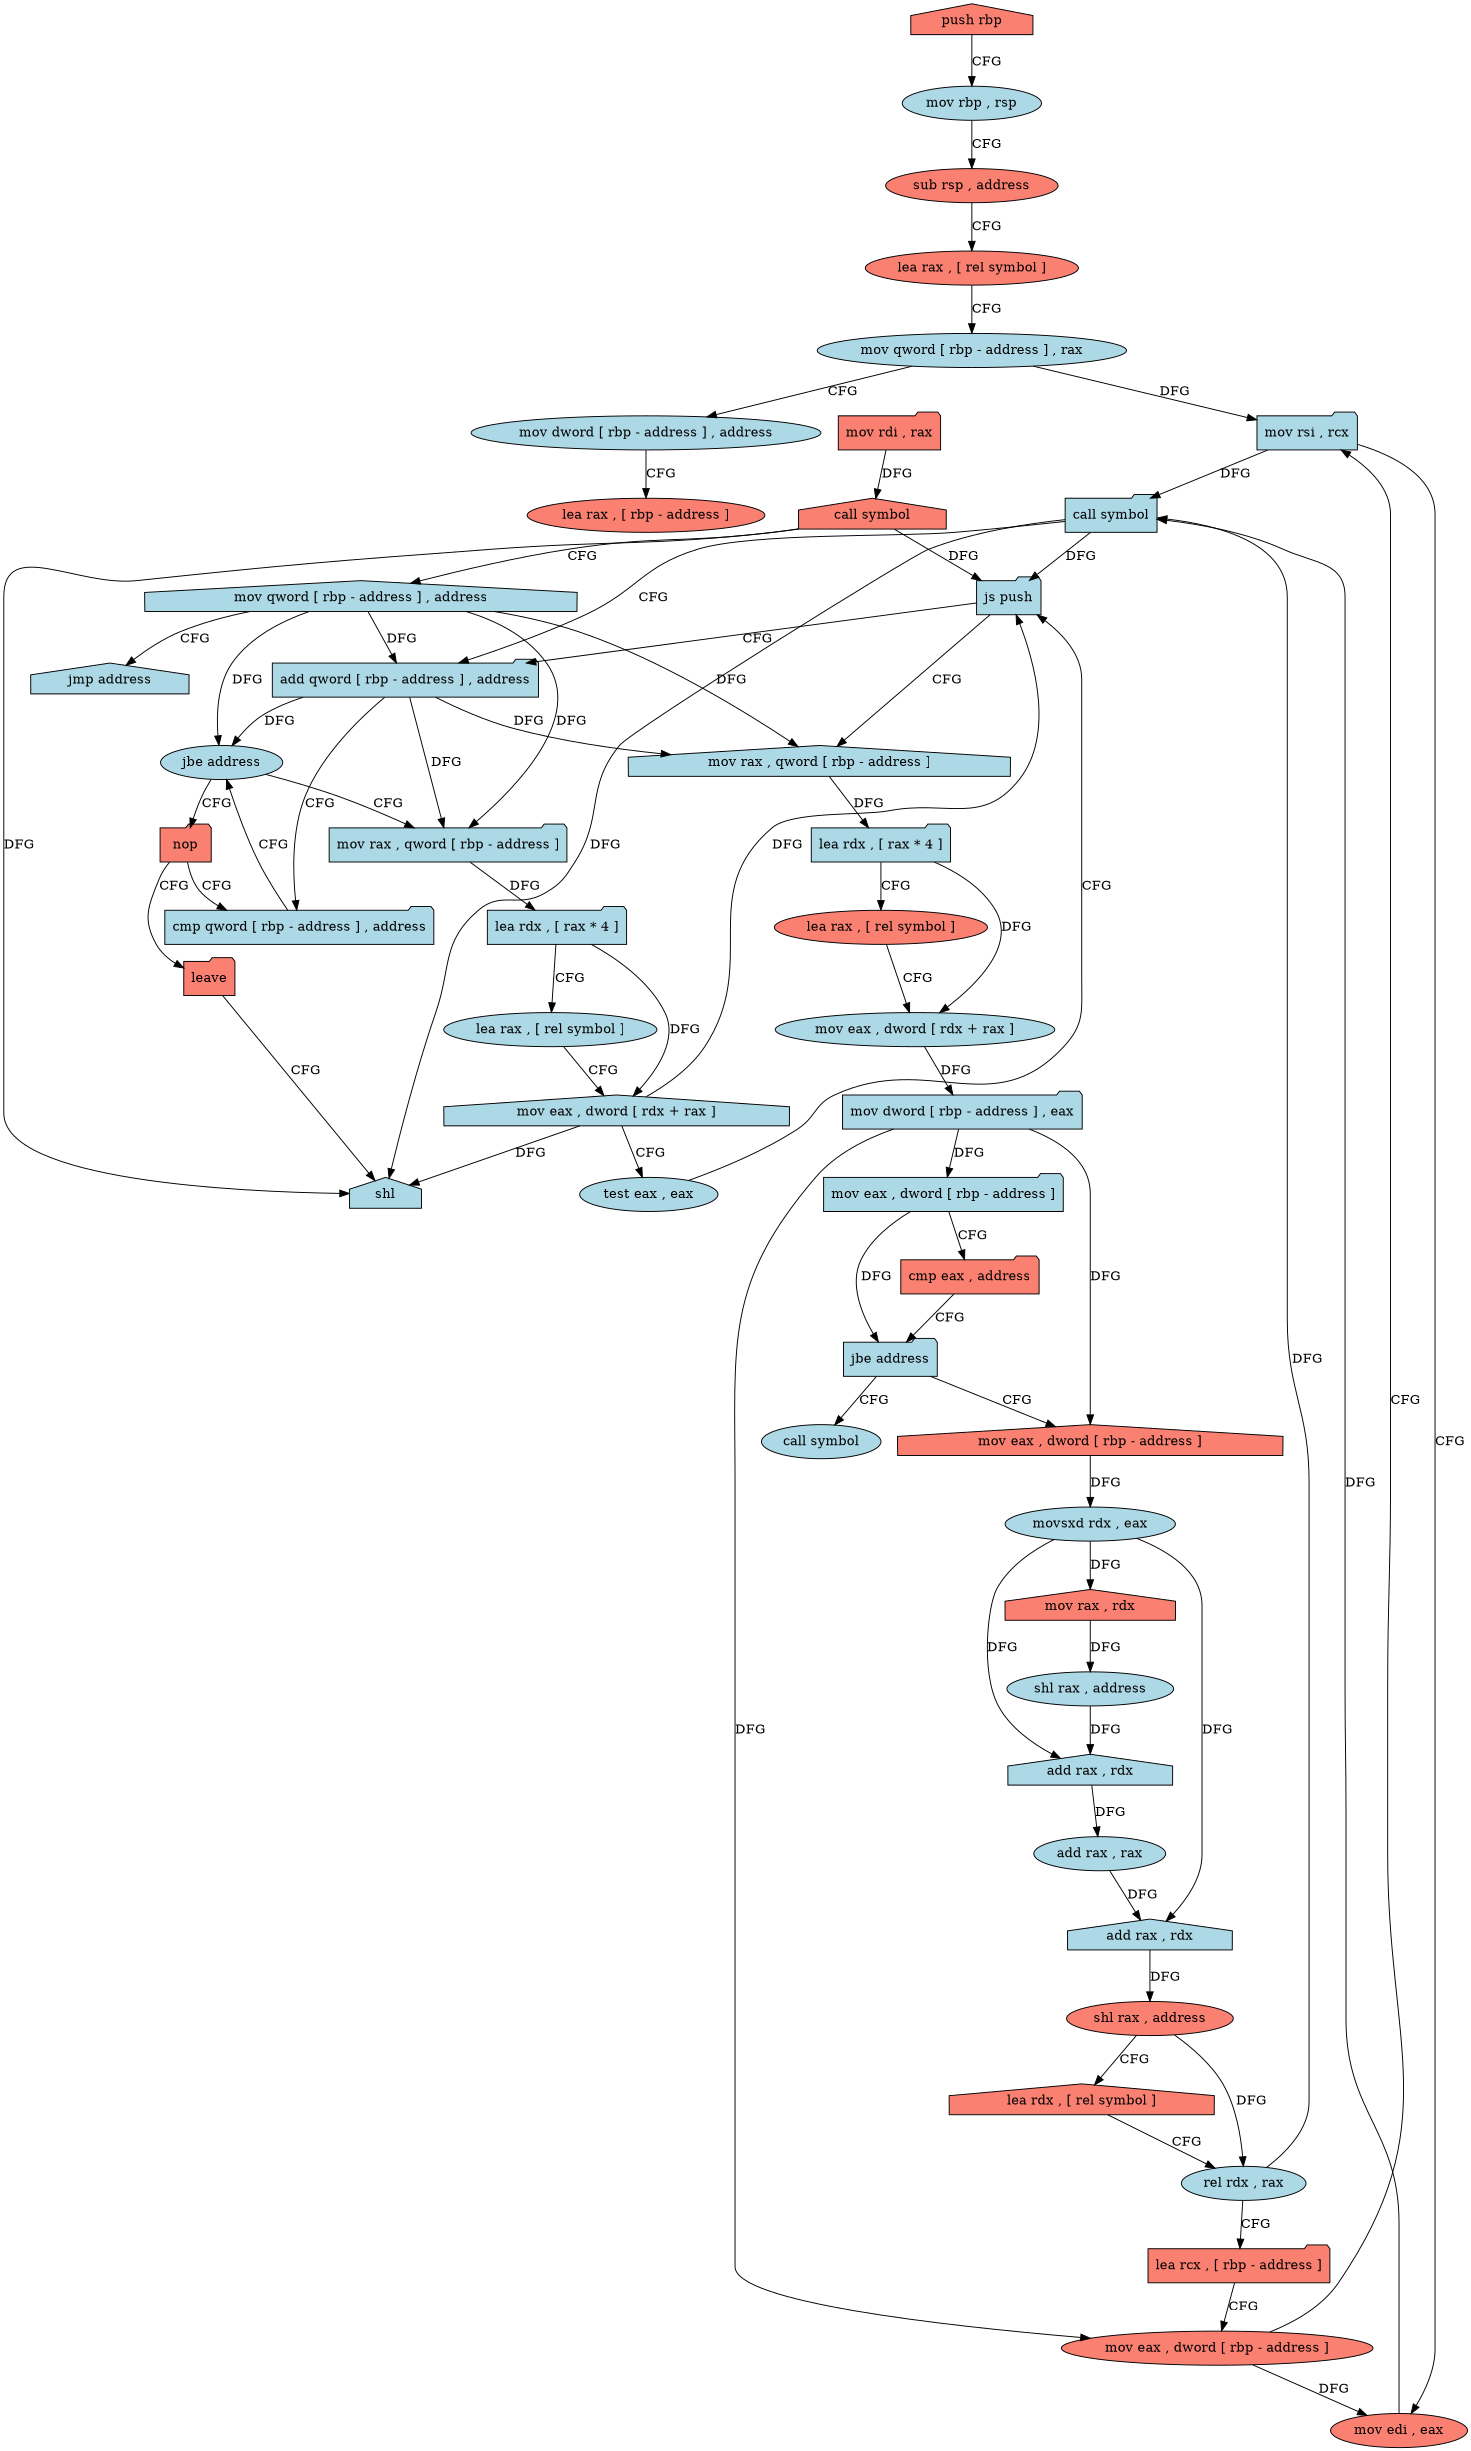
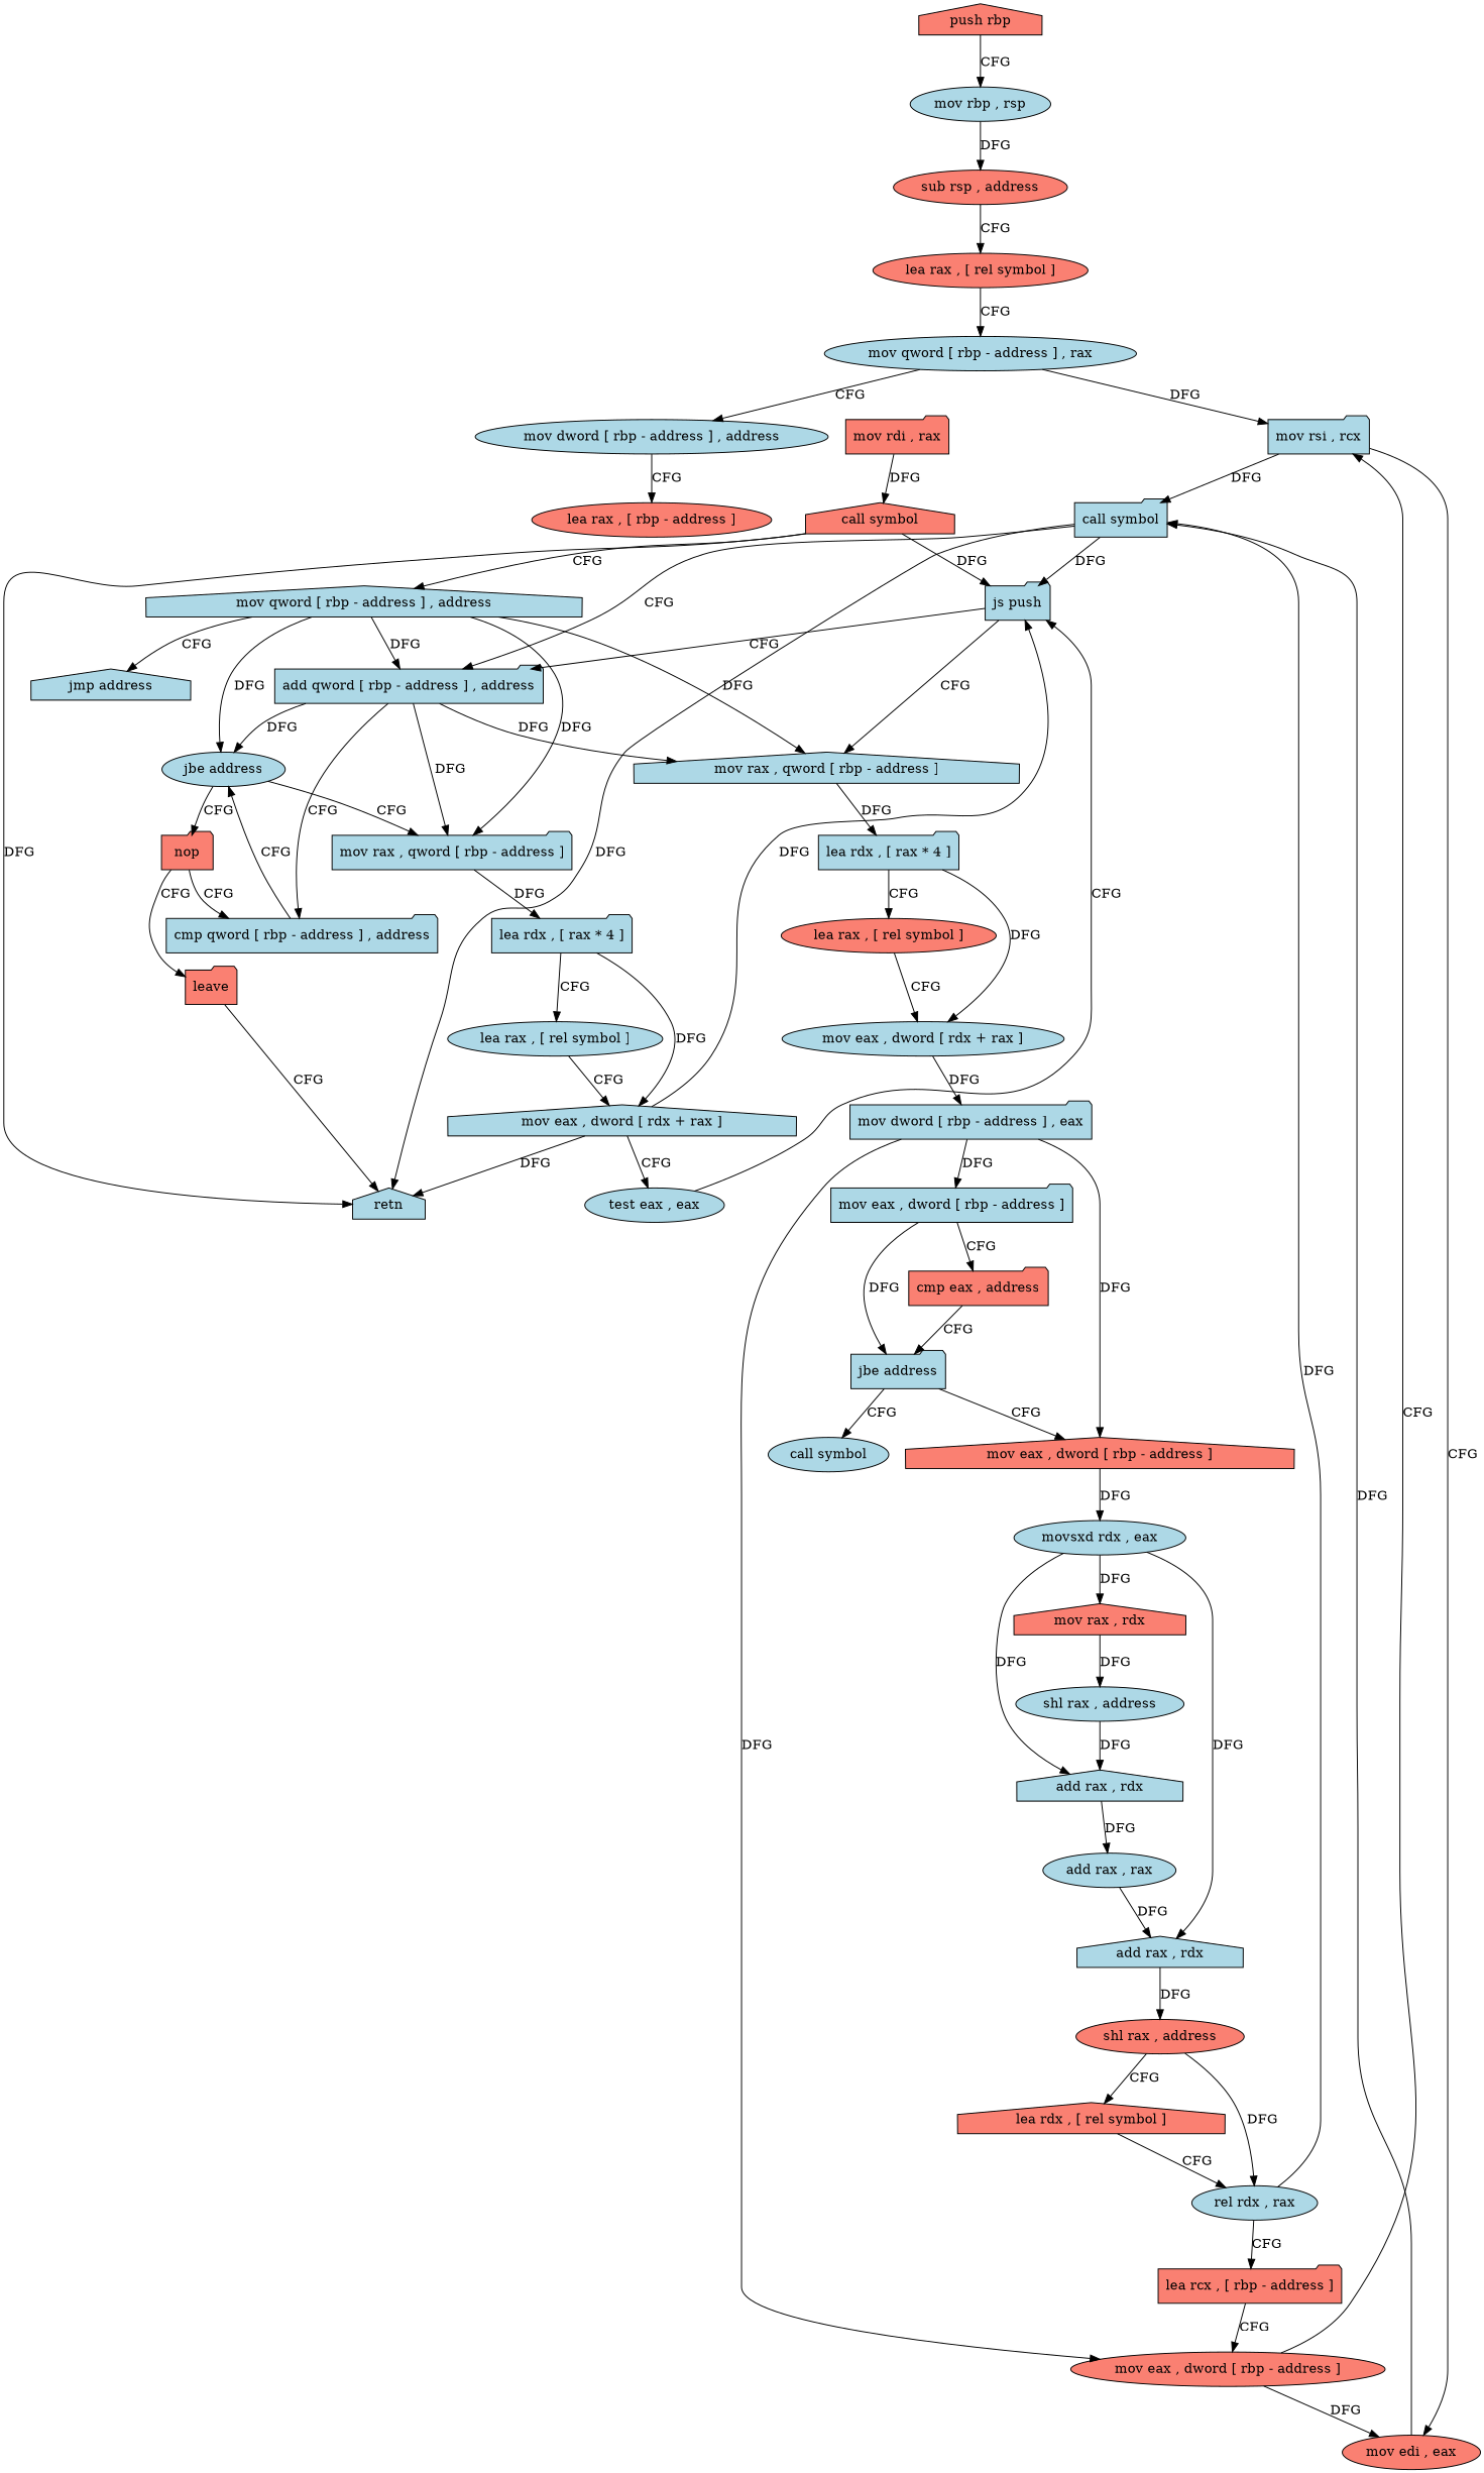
  digraph {
    node [fillcolor=lightblue shape=ellipse style=filled]
    n1 [fillcolor=salmon label="push rbp" shape=house]
    n2 [label="mov rbp , rsp"]
    n3 [fillcolor=salmon label="sub rsp , address"]
    n4 [fillcolor=salmon label="lea rax , [ rel symbol ]"]
    n5 [label="mov qword [ rbp - address ] , rax"]
    n6 [label="mov dword [ rbp - address ] , address"]
    n7 [label="mov rsi , rcx" shape=folder]
    n8 [fillcolor=salmon label="lea rax , [ rbp - address ]"]
    n9 [label="call symbol" shape=folder]
    n10 [fillcolor=salmon label="mov edi , eax"]
    n11 [fillcolor=salmon label="mov rdi , rax" shape=folder]
    n12 [fillcolor=salmon label="call symbol" shape=house]
    n13 [label="mov qword [ rbp - address ] , address" shape=house]
    n14 [label="js push" shape=folder]
-   n15 [label=shl shape=house]
+   n15 [label=retn shape=house]
    n16 [label="jmp address" shape=house]
    n17 [label="jbe address"]
    n18 [label="mov rax , qword [ rbp - address ]" shape=folder]
    n19 [label="add qword [ rbp - address ] , address" shape=folder]
    n20 [label="mov rax , qword [ rbp - address ]" shape=house]
    n21 [fillcolor=salmon label=nop shape=folder]
    n22 [label="lea rdx , [ rax * 4 ]" shape=folder]
    n23 [label="cmp qword [ rbp - address ] , address" shape=folder]
    n24 [label="lea rdx , [ rax * 4 ]" shape=folder]
    n25 [fillcolor=salmon label=leave shape=folder]
    n26 [label="lea rax , [ rel symbol ]"]
    n27 [label="mov eax , dword [ rdx + rax ]" shape=house]
    n28 [label="test eax , eax"]
    n29 [fillcolor=salmon label="lea rax , [ rel symbol ]"]
    n30 [label="mov eax , dword [ rdx + rax ]"]
    n31 [label="mov dword [ rbp - address ] , eax" shape=folder]
    n32 [label="mov eax , dword [ rbp - address ]" shape=folder]
    n33 [fillcolor=salmon label="mov eax , dword [ rbp - address ]" shape=house]
    n34 [fillcolor=salmon label="mov eax , dword [ rbp - address ]"]
    n35 [fillcolor=salmon label="cmp eax , address" shape=folder]
    n36 [label="jbe address" shape=folder]
    n37 [label="movsxd rdx , eax"]
    n38 [label="call symbol"]
    n39 [fillcolor=salmon label="mov rax , rdx" shape=house]
    n40 [label="add rax , rdx" shape=house]
    n41 [label="add rax , rdx" shape=house]
    n42 [label="shl rax , address"]
    n43 [label="add rax , rax"]
    n44 [fillcolor=salmon label="shl rax , address"]
    n45 [fillcolor=salmon label="lea rdx , [ rel symbol ]" shape=house]
    n46 [label="rel rdx , rax"]
    n47 [fillcolor=salmon label="lea rcx , [ rbp - address ]" shape=folder]
    n1 -> n2 [label=CFG]
-   n2 -> n3 [label=CFG]
+   n2 -> n3 [label=DFG]
    n3 -> n4 [label=CFG]
    n4 -> n5 [label=CFG]
    n5 -> n6 [label=CFG]
    n5 -> n7 [label=DFG]
    n6 -> n8 [label=CFG]
    n7 -> n9 [label=DFG]
    n7 -> n10 [label=CFG]
    n9 -> n14 [label=DFG]
    n9 -> n15 [label=DFG]
    n9 -> n19 [label=CFG]
    n10 -> n9 [label=DFG]
    n11 -> n12 [label=DFG]
    n12 -> n13 [label=CFG]
    n12 -> n14 [label=DFG]
    n12 -> n15 [label=DFG]
    n13 -> n16 [label=CFG]
    n13 -> n17 [label=DFG]
    n13 -> n18 [label=DFG]
    n13 -> n19 [label=DFG]
    n13 -> n20 [label=DFG]
    n14 -> n19 [label=CFG]
    n14 -> n20 [label=CFG]
    n17 -> n18 [label=CFG]
    n17 -> n21 [label=CFG]
    n18 -> n22 [label=DFG]
    n19 -> n17 [label=DFG]
    n19 -> n18 [label=DFG]
    n19 -> n20 [label=DFG]
    n19 -> n23 [label=CFG]
    n20 -> n24 [label=DFG]
    n21 -> n23 [label=CFG]
    n21 -> n25 [label=CFG]
    n22 -> n26 [label=CFG]
    n22 -> n27 [label=DFG]
    n23 -> n17 [label=CFG]
    n24 -> n29 [label=CFG]
    n24 -> n30 [label=DFG]
    n25 -> n15 [label=CFG]
    n26 -> n27 [label=CFG]
    n27 -> n14 [label=DFG]
    n27 -> n15 [label=DFG]
    n27 -> n28 [label=CFG]
    n28 -> n14 [label=CFG]
    n29 -> n30 [label=CFG]
    n30 -> n31 [label=DFG]
    n31 -> n32 [label=DFG]
    n31 -> n33 [label=DFG]
    n31 -> n34 [label=DFG]
    n32 -> n35 [label=CFG]
    n32 -> n36 [label=DFG]
    n33 -> n37 [label=DFG]
    n34 -> n7 [label=CFG]
    n34 -> n10 [label=DFG]
    n35 -> n36 [label=CFG]
    n36 -> n33 [label=CFG]
    n36 -> n38 [label=CFG]
    n37 -> n39 [label=DFG]
    n37 -> n40 [label=DFG]
    n37 -> n41 [label=DFG]
    n39 -> n42 [label=DFG]
    n40 -> n43 [label=DFG]
    n41 -> n44 [label=DFG]
    n42 -> n40 [label=DFG]
    n43 -> n41 [label=DFG]
    n44 -> n45 [label=CFG]
    n44 -> n46 [label=DFG]
    n45 -> n46 [label=CFG]
    n46 -> n9 [label=DFG]
    n46 -> n47 [label=CFG]
    n47 -> n34 [label=CFG]
  }
